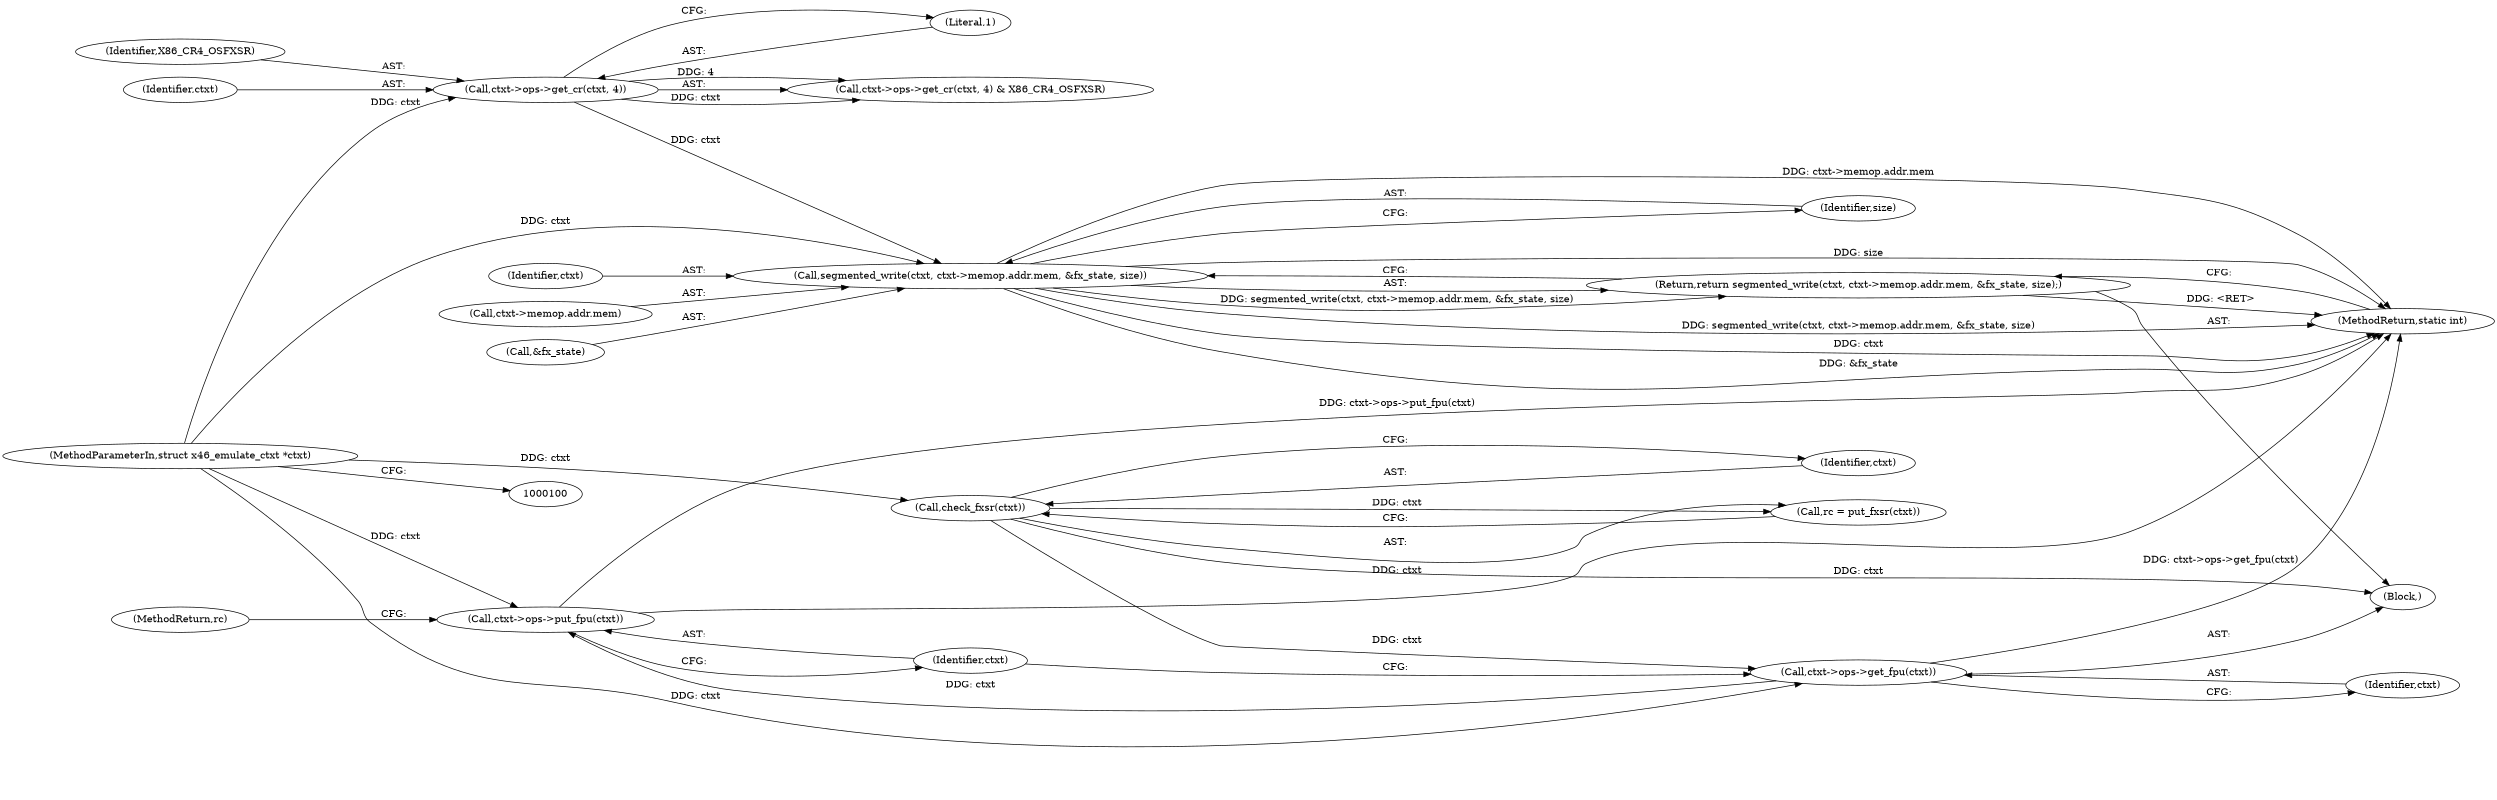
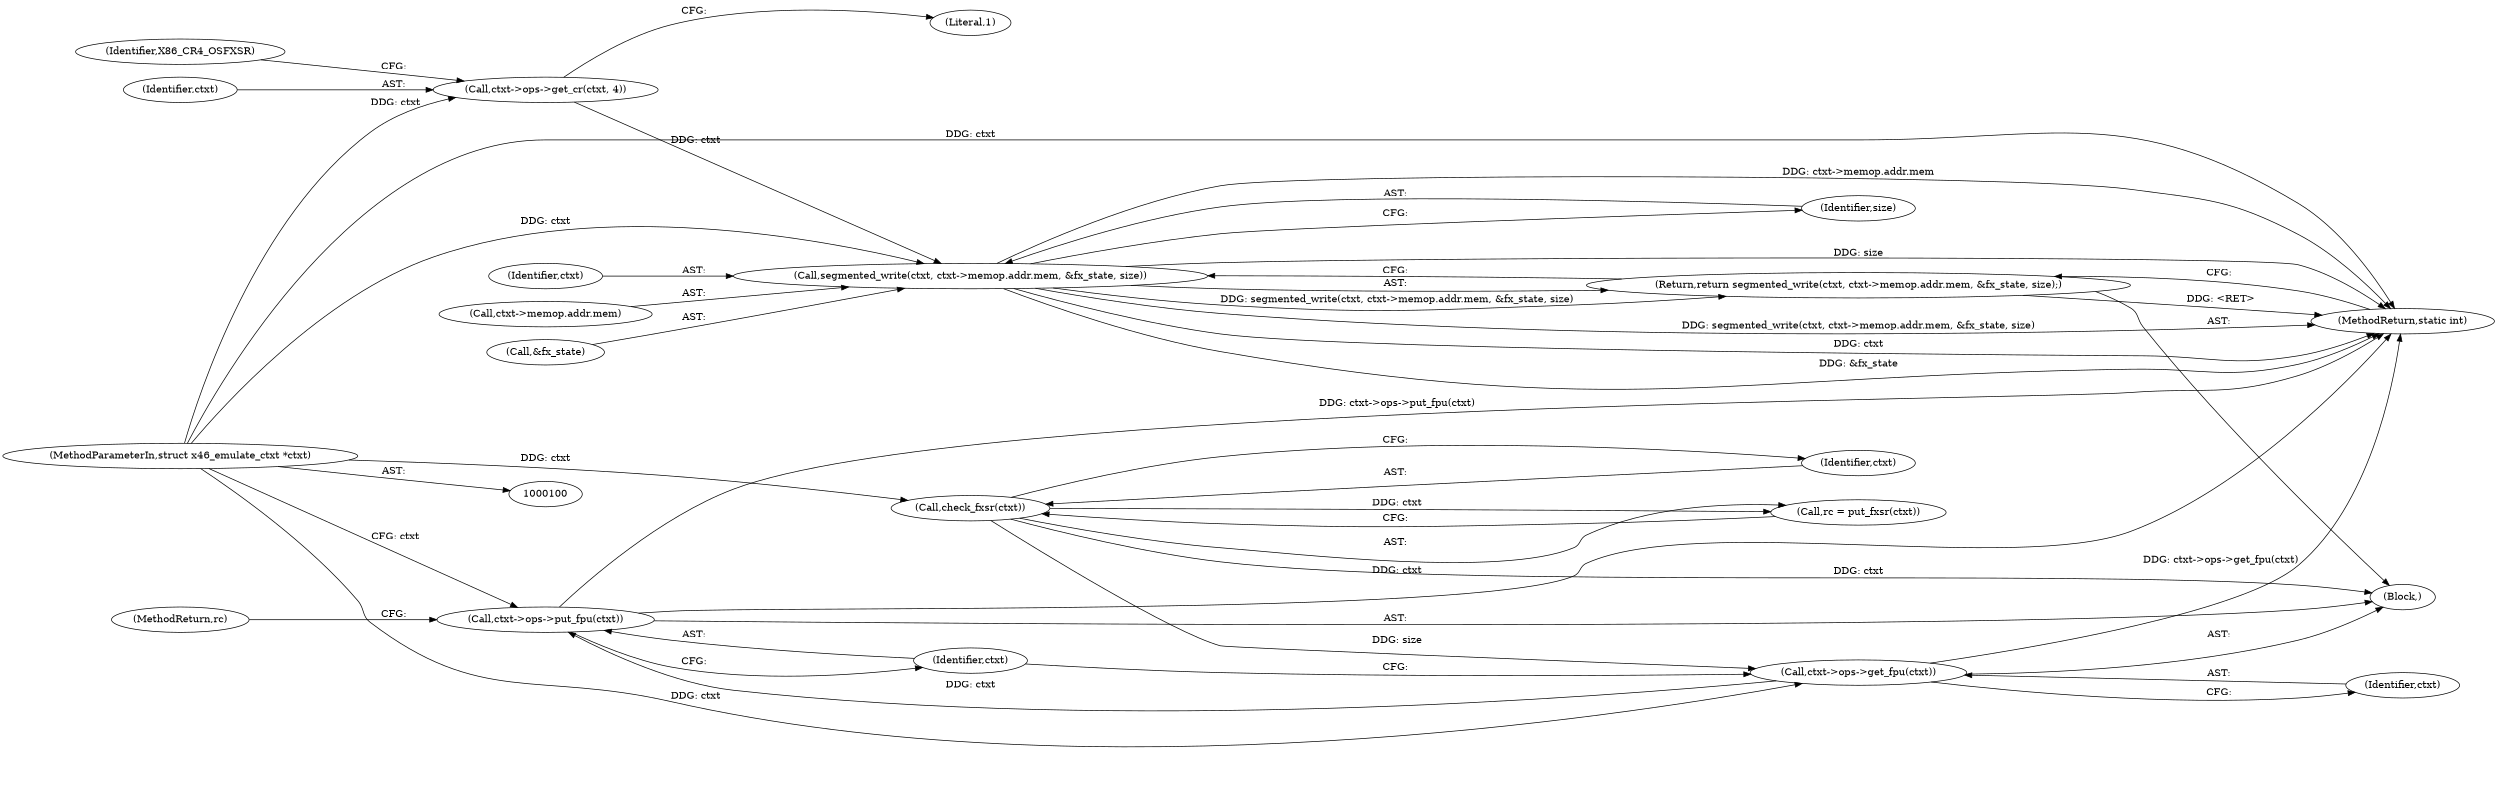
  digraph {
    rankdir=LR
    n1 [label="(Call,segmented_write(ctxt, ctxt->memop.addr.mem, &fx_state, size))"]
    n2 [label="(Return,return segmented_write(ctxt, ctxt->memop.addr.mem, &fx_state, size);)"]
    n3 [label="(Identifier,size)"]
    n4 [label="(MethodReturn,static int)"]
    n5 [label="(Block,)"]
    n6 [label="(Call,ctxt->ops->get_cr(ctxt, 4))"]
-   n7 [label="(Call,ctxt->ops->get_cr(ctxt, 4) & X86_CR4_OSFXSR)"]
    n8 [label="(Literal,1)"]
    n9 [label="(Call,ctxt->ops->put_fpu(ctxt))"]
    n10 [label="(Identifier,ctxt)"]
    n11 [label="(Call,ctxt->ops->get_fpu(ctxt))"]
    n12 [label="(Identifier,ctxt)"]
    n13 [label="(Call,check_fxsr(ctxt))"]
    n14 [label="(Call,rc = put_fxsr(ctxt))"]
    n15 [label="(Identifier,ctxt)"]
    n16 [label="(MethodParameterIn,struct x46_emulate_ctxt *ctxt)"]
    1000100
    n18 [label="(Identifier,X86_CR4_OSFXSR)"]
    n19 [label="(Identifier,ctxt)"]
    n20 [label="(Identifier,ctxt)"]
    n21 [label="(MethodReturn,rc)"]
    n22 [label="(Call,ctxt->memop.addr.mem)"]
    n23 [label="(Call,&fx_state)"]
    n1 -> n2 [label="AST: "]
    n1 -> n2 [label="DDG: segmented_write(ctxt, ctxt->memop.addr.mem, &fx_state, size)"]
    n1 -> n3 [label="CFG: "]
    n1 -> n4 [label="DDG: segmented_write(ctxt, ctxt->memop.addr.mem, &fx_state, size)"]
    n1 -> n4 [label="DDG: ctxt"]
    n1 -> n4 [label="DDG: &fx_state"]
    n1 -> n4 [label="DDG: ctxt->memop.addr.mem"]
    n1 -> n4 [label="DDG: size"]
    n2 -> n1 [label="CFG: "]
    n2 -> n4 [label="DDG: <RET>"]
    n2 -> n5 [label="AST: "]
    n3 -> n1 [label="AST: "]
    n4 -> n2 [label="CFG: "]
    n6 -> n1 [label="DDG: ctxt"]
-   n6 -> n7 [label="AST: "]
-   n6 -> n7 [label="DDG: ctxt"]
-   n6 -> n7 [label="DDG: 4"]
    n6 -> n8 [label="CFG: "]
-   n8 -> n6 [label="AST: "]
    n9 -> n4 [label="DDG: ctxt->ops->put_fpu(ctxt)"]
    n9 -> n4 [label="DDG: ctxt"]
+   n9 -> n5 [label="AST: "]
    n9 -> n10 [label="CFG: "]
    n10 -> n9 [label="AST: "]
    n10 -> n11 [label="CFG: "]
    n11 -> n4 [label="DDG: ctxt->ops->get_fpu(ctxt)"]
    n11 -> n5 [label="AST: "]
    n11 -> n9 [label="DDG: ctxt"]
    n11 -> n12 [label="CFG: "]
    n12 -> n11 [label="AST: "]
    n13 -> n5 [label="DDG: ctxt"]
-   n13 -> n11 [label="DDG: ctxt"]
+   n13 -> n11 [label="DDG: size"]
    n13 -> n14 [label="AST: "]
    n13 -> n14 [label="DDG: ctxt"]
    n13 -> n15 [label="CFG: "]
    n14 -> n13 [label="CFG: "]
    n15 -> n13 [label="AST: "]
    n16 -> n1 [label="DDG: ctxt"]
+   n16 -> n4 [label="DDG: ctxt"]
    n16 -> n6 [label="DDG: ctxt"]
-   n16 -> n9 [label="DDG: ctxt"]
+   n16 -> n9 [label="CFG: ctxt"]
    n16 -> n11 [label="DDG: ctxt"]
    n16 -> n13 [label="DDG: ctxt"]
-   n16 -> 1000100 [label="CFG: "]
-   n18 -> n6 [label="AST: "]
+   n16 -> 1000100 [label="AST: "]
+   n18 -> n6 [label="CFG: "]
    n19 -> n6 [label="AST: "]
    n20 -> n1 [label="AST: "]
    n21 -> n9 [label="CFG: "]
    n22 -> n1 [label="AST: "]
    n23 -> n1 [label="AST: "]
  }
